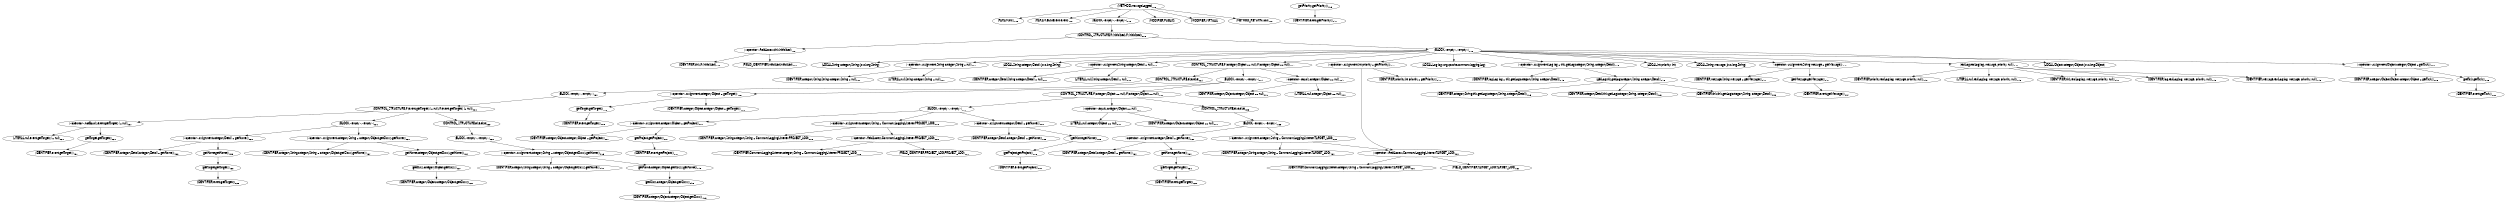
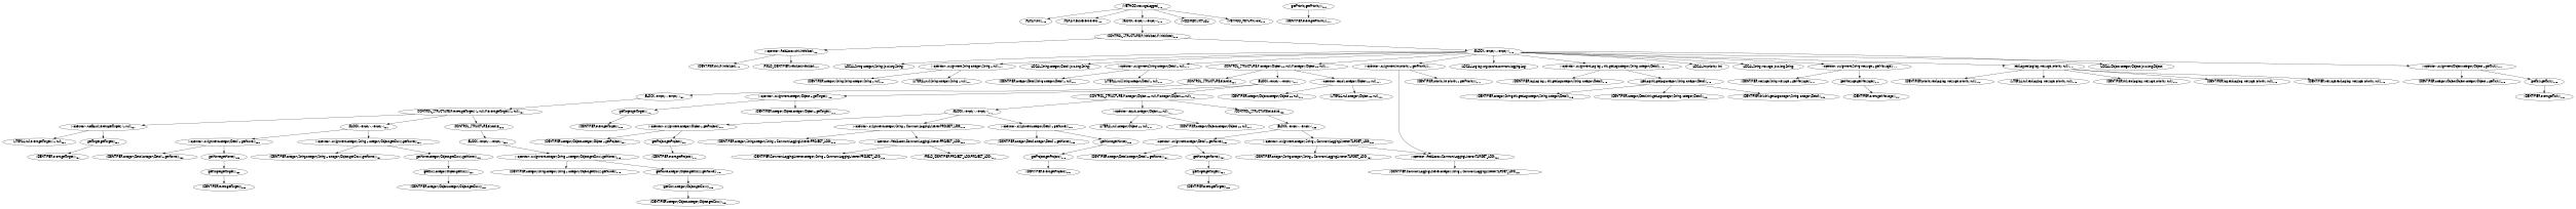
  digraph {
    fontname=Lato
    node [fontname=Lato]
    edge [fontname=Lato]
    n1 [label=<(METHOD,messageLogged)<SUB>218</SUB>>]
    n2 [label=<(PARAM,this)<SUB>218</SUB>>]
    n3 [label=<(PARAM,BuildEvent event)<SUB>218</SUB>>]
    n4 [label=<(BLOCK,&lt;empty&gt;,&lt;empty&gt;)<SUB>218</SUB>>]
-   n5 [label=<(MODIFIER,PUBLIC)>]
    n6 [label=<(MODIFIER,VIRTUAL)>]
    n7 [label=<(METHOD_RETURN,void)<SUB>218</SUB>>]
    n8 [label=<(CONTROL_STRUCTURE,if (initialized),if (initialized))<SUB>219</SUB>>]
    n9 [label=<(&lt;operator&gt;.fieldAccess,this.initialized)<SUB>219</SUB>>]
    n10 [label=<(BLOCK,&lt;empty&gt;,&lt;empty&gt;)<SUB>219</SUB>>]
    n11 [label=<(IDENTIFIER,this,if (initialized))<SUB>219</SUB>>]
    n12 [label=<(FIELD_IDENTIFIER,initialized,initialized)<SUB>219</SUB>>]
    n13 [label=<(LOCAL,Object categoryObject: java.lang.Object)>]
    n14 [label=<(&lt;operator&gt;.assignment,Object categoryObject = getTask())<SUB>220</SUB>>]
    n15 [label=<(LOCAL,String categoryString: java.lang.String)>]
    n16 [label=<(&lt;operator&gt;.assignment,String categoryString = null)<SUB>221</SUB>>]
    n17 [label=<(LOCAL,String categoryDetail: java.lang.String)>]
    n18 [label=<(&lt;operator&gt;.assignment,String categoryDetail = null)<SUB>222</SUB>>]
    n19 [label=<(CONTROL_STRUCTURE,if (categoryObject == null),if (categoryObject == null))<SUB>224</SUB>>]
    n20 [label=<(LOCAL,Log log: org.apache.commons.logging.Log)>]
    n21 [label=<(&lt;operator&gt;.assignment,Log log = this.getLog(categoryString, categoryDetail))<SUB>245</SUB>>]
    n22 [label=<(LOCAL,int priority: int)>]
    n23 [label=<(&lt;operator&gt;.assignment,int priority = getPriority())<SUB>246</SUB>>]
    n24 [label=<(LOCAL,String message: java.lang.String)>]
    n25 [label=<(&lt;operator&gt;.assignment,String message = getMessage())<SUB>247</SUB>>]
    n26 [label=<(realLog,realLog(log, message, priority, null))<SUB>248</SUB>>]
    n27 [label=<(IDENTIFIER,categoryObject,Object categoryObject = getTask())<SUB>220</SUB>>]
    n28 [label=<(getTask,getTask())<SUB>220</SUB>>]
    n29 [label=<(IDENTIFIER,categoryString,String categoryString = null)<SUB>221</SUB>>]
    n30 [label=<(LITERAL,null,String categoryString = null)<SUB>221</SUB>>]
    n31 [label=<(IDENTIFIER,categoryDetail,String categoryDetail = null)<SUB>222</SUB>>]
    n32 [label=<(LITERAL,null,String categoryDetail = null)<SUB>222</SUB>>]
    n33 [label=<(&lt;operator&gt;.equals,categoryObject == null)<SUB>224</SUB>>]
    n34 [label=<(BLOCK,&lt;empty&gt;,&lt;empty&gt;)<SUB>224</SUB>>]
    n35 [label=<(CONTROL_STRUCTURE,else,else)<SUB>234</SUB>>]
    n36 [label=<(IDENTIFIER,log,Log log = this.getLog(categoryString, categoryDetail))<SUB>245</SUB>>]
    n37 [label=<(getLog,this.getLog(categoryString, categoryDetail))<SUB>245</SUB>>]
    n38 [label=<(&lt;operator&gt;.fieldAccess,CommonsLoggingListener.TARGET_LOG)<SUB>231</SUB>>]
    n39 [label=<(IDENTIFIER,priority,int priority = getPriority())<SUB>246</SUB>>]
    n40 [label=<(IDENTIFIER,message,String message = getMessage())<SUB>247</SUB>>]
    n41 [label=<(getMessage,getMessage())<SUB>247</SUB>>]
    n42 [label=<(IDENTIFIER,this,realLog(log, message, priority, null))<SUB>248</SUB>>]
    n43 [label=<(IDENTIFIER,log,realLog(log, message, priority, null))<SUB>248</SUB>>]
    n44 [label=<(IDENTIFIER,message,realLog(log, message, priority, null))<SUB>248</SUB>>]
    n45 [label=<(IDENTIFIER,priority,realLog(log, message, priority, null))<SUB>248</SUB>>]
    n46 [label=<(LITERAL,null,realLog(log, message, priority, null))<SUB>248</SUB>>]
    n47 [label=<(IDENTIFIER,event,getTask())<SUB>220</SUB>>]
    n48 [label=<(IDENTIFIER,categoryObject,categoryObject == null)<SUB>224</SUB>>]
    n49 [label=<(LITERAL,null,categoryObject == null)<SUB>224</SUB>>]
    n50 [label=<(&lt;operator&gt;.assignment,categoryObject = getTarget())<SUB>225</SUB>>]
    n51 [label=<(CONTROL_STRUCTURE,if (categoryObject == null),if (categoryObject == null))<SUB>226</SUB>>]
    n52 [label=<(BLOCK,&lt;empty&gt;,&lt;empty&gt;)<SUB>234</SUB>>]
    n53 [label=<(IDENTIFIER,categoryObject,categoryObject = getTarget())<SUB>225</SUB>>]
    n54 [label=<(getTarget,getTarget())<SUB>225</SUB>>]
    n55 [label=<(&lt;operator&gt;.equals,categoryObject == null)<SUB>226</SUB>>]
    n56 [label=<(BLOCK,&lt;empty&gt;,&lt;empty&gt;)<SUB>226</SUB>>]
    n57 [label=<(CONTROL_STRUCTURE,else,else)<SUB>230</SUB>>]
    n58 [label=<(IDENTIFIER,event,getTarget())<SUB>225</SUB>>]
    n59 [label=<(IDENTIFIER,categoryObject,categoryObject == null)<SUB>226</SUB>>]
    n60 [label=<(LITERAL,null,categoryObject == null)<SUB>226</SUB>>]
    n61 [label=<(&lt;operator&gt;.assignment,categoryObject = getProject())<SUB>227</SUB>>]
    n62 [label=<(&lt;operator&gt;.assignment,categoryString = CommonsLoggingListener.PROJECT_LOG)<SUB>228</SUB>>]
    n63 [label=<(&lt;operator&gt;.assignment,categoryDetail = getName())<SUB>229</SUB>>]
    n64 [label=<(BLOCK,&lt;empty&gt;,&lt;empty&gt;)<SUB>230</SUB>>]
    n65 [label=<(IDENTIFIER,categoryObject,categoryObject = getProject())<SUB>227</SUB>>]
    n66 [label=<(getProject,getProject())<SUB>227</SUB>>]
    n67 [label=<(IDENTIFIER,categoryString,categoryString = CommonsLoggingListener.PROJECT_LOG)<SUB>228</SUB>>]
    n68 [label=<(&lt;operator&gt;.fieldAccess,CommonsLoggingListener.PROJECT_LOG)<SUB>228</SUB>>]
    n69 [label=<(IDENTIFIER,categoryDetail,categoryDetail = getName())<SUB>229</SUB>>]
    n70 [label=<(getName,getName())<SUB>229</SUB>>]
    n71 [label=<(IDENTIFIER,event,getProject())<SUB>227</SUB>>]
    n72 [label=<(IDENTIFIER,CommonsLoggingListener,categoryString = CommonsLoggingListener.PROJECT_LOG)<SUB>228</SUB>>]
    n73 [label=<(FIELD_IDENTIFIER,PROJECT_LOG,PROJECT_LOG)<SUB>221</SUB>>]
    n74 [label=<(getProject,getProject())<SUB>229</SUB>>]
    n75 [label=<(IDENTIFIER,event,getProject())<SUB>229</SUB>>]
    n76 [label=<(&lt;operator&gt;.assignment,categoryString = CommonsLoggingListener.TARGET_LOG)<SUB>231</SUB>>]
    n77 [label=<(&lt;operator&gt;.assignment,categoryDetail = getName())<SUB>232</SUB>>]
    n78 [label=<(IDENTIFIER,categoryString,categoryString = CommonsLoggingListener.TARGET_LOG)<SUB>231</SUB>>]
    n79 [label=<(IDENTIFIER,categoryDetail,categoryDetail = getName())<SUB>232</SUB>>]
    n80 [label=<(getName,getName())<SUB>232</SUB>>]
    n81 [label=<(IDENTIFIER,CommonsLoggingListener,categoryString = CommonsLoggingListener.TARGET_LOG)<SUB>231</SUB>>]
-   n82 [label=<(FIELD_IDENTIFIER,TARGET_LOG,TARGET_LOG)<SUB>231</SUB>>]
    n83 [label=<(getTarget,getTarget())<SUB>232</SUB>>]
    n84 [label=<(IDENTIFIER,event,getTarget())<SUB>232</SUB>>]
    n85 [label=<(CONTROL_STRUCTURE,if (event.getTarget() != null),if (event.getTarget() != null))<SUB>236</SUB>>]
    n86 [label=<(&lt;operator&gt;.notEquals,event.getTarget() != null)<SUB>236</SUB>>]
    n87 [label=<(BLOCK,&lt;empty&gt;,&lt;empty&gt;)<SUB>236</SUB>>]
    n88 [label=<(CONTROL_STRUCTURE,else,else)<SUB>239</SUB>>]
    n89 [label=<(getTarget,getTarget())<SUB>236</SUB>>]
    n90 [label=<(LITERAL,null,event.getTarget() != null)<SUB>236</SUB>>]
    n91 [label=<(&lt;operator&gt;.assignment,categoryString = categoryObject.getClass().getName())<SUB>237</SUB>>]
    n92 [label=<(&lt;operator&gt;.assignment,categoryDetail = getName())<SUB>238</SUB>>]
    n93 [label=<(BLOCK,&lt;empty&gt;,&lt;empty&gt;)<SUB>239</SUB>>]
    n94 [label=<(IDENTIFIER,event,getTarget())<SUB>236</SUB>>]
    n95 [label=<(IDENTIFIER,categoryString,categoryString = categoryObject.getClass().getName())<SUB>237</SUB>>]
    n96 [label=<(getName,categoryObject.getClass().getName())<SUB>237</SUB>>]
    n97 [label=<(IDENTIFIER,categoryDetail,categoryDetail = getName())<SUB>238</SUB>>]
    n98 [label=<(getName,getName())<SUB>238</SUB>>]
    n99 [label=<(getClass,categoryObject.getClass())<SUB>237</SUB>>]
    n100 [label=<(IDENTIFIER,categoryObject,categoryObject.getClass())<SUB>237</SUB>>]
    n101 [label=<(getTarget,getTarget())<SUB>238</SUB>>]
    n102 [label=<(IDENTIFIER,event,getTarget())<SUB>238</SUB>>]
    n103 [label=<(&lt;operator&gt;.assignment,categoryString = categoryObject.getClass().getName())<SUB>240</SUB>>]
    n104 [label=<(IDENTIFIER,categoryString,categoryString = categoryObject.getClass().getName())<SUB>240</SUB>>]
    n105 [label=<(getName,categoryObject.getClass().getName())<SUB>240</SUB>>]
    n106 [label=<(getClass,categoryObject.getClass())<SUB>240</SUB>>]
    n107 [label=<(IDENTIFIER,categoryObject,categoryObject.getClass())<SUB>240</SUB>>]
    n108 [label=<(IDENTIFIER,this,this.getLog(categoryString, categoryDetail))<SUB>245</SUB>>]
    n109 [label=<(IDENTIFIER,categoryString,this.getLog(categoryString, categoryDetail))<SUB>245</SUB>>]
    n110 [label=<(IDENTIFIER,categoryDetail,this.getLog(categoryString, categoryDetail))<SUB>245</SUB>>]
    n111 [label=<(getPriority,getPriority())<SUB>243</SUB>>]
    n112 [label=<(IDENTIFIER,event,getPriority())<SUB>246</SUB>>]
    n113 [label=<(IDENTIFIER,event,getMessage())<SUB>147</SUB>>]
    n1 -> n2
    n1 -> n3
    n1 -> n4
-   n1 -> n5
    n1 -> n6
    n1 -> n7
    n4 -> n8
    n8 -> n9
    n8 -> n10
    n9 -> n11
    n9 -> n12
    n10 -> n13
    n10 -> n14
    n10 -> n15
    n10 -> n16
    n10 -> n17
    n10 -> n18
    n10 -> n19
    n10 -> n20
    n10 -> n21
    n10 -> n22
    n10 -> n23
    n10 -> n24
    n10 -> n25
    n10 -> n26
    n14 -> n27
    n14 -> n28
    n16 -> n29
    n16 -> n30
    n18 -> n31
    n18 -> n32
    n19 -> n33
    n19 -> n34
    n19 -> n35
    n21 -> n36
    n21 -> n37
    n23 -> n38
    n23 -> n39
    n25 -> n40
    n25 -> n41
    n26 -> n42
    n26 -> n43
    n26 -> n44
    n26 -> n45
    n26 -> n46
    n28 -> n47
    n33 -> n48
    n33 -> n49
    n34 -> n50
    n34 -> n51
    n35 -> n52
    n37 -> n108
    n37 -> n109
    n37 -> n110
    n38 -> n81
-   n38 -> n82
    n41 -> n113
    n50 -> n53
    n50 -> n54
    n51 -> n55
    n51 -> n56
    n51 -> n57
    n52 -> n85
    n54 -> n58
    n55 -> n59
    n55 -> n60
    n56 -> n61
    n56 -> n62
    n56 -> n63
    n57 -> n64
    n61 -> n65
    n61 -> n66
    n62 -> n67
    n62 -> n68
    n63 -> n69
    n63 -> n70
    n64 -> n76
    n64 -> n77
    n66 -> n71
    n68 -> n72
    n68 -> n73
    n70 -> n74
    n74 -> n75
    n76 -> n38
    n76 -> n78
    n77 -> n79
    n77 -> n80
    n80 -> n83
    n83 -> n84
    n85 -> n86
    n85 -> n87
    n85 -> n88
    n86 -> n89
    n86 -> n90
    n87 -> n91
    n87 -> n92
    n88 -> n93
    n89 -> n94
    n91 -> n95
    n91 -> n96
    n92 -> n97
    n92 -> n98
    n93 -> n103
    n96 -> n99
    n98 -> n101
    n99 -> n100
    n101 -> n102
    n103 -> n104
    n103 -> n105
    n105 -> n106
    n106 -> n107
    n111 -> n112
  }
